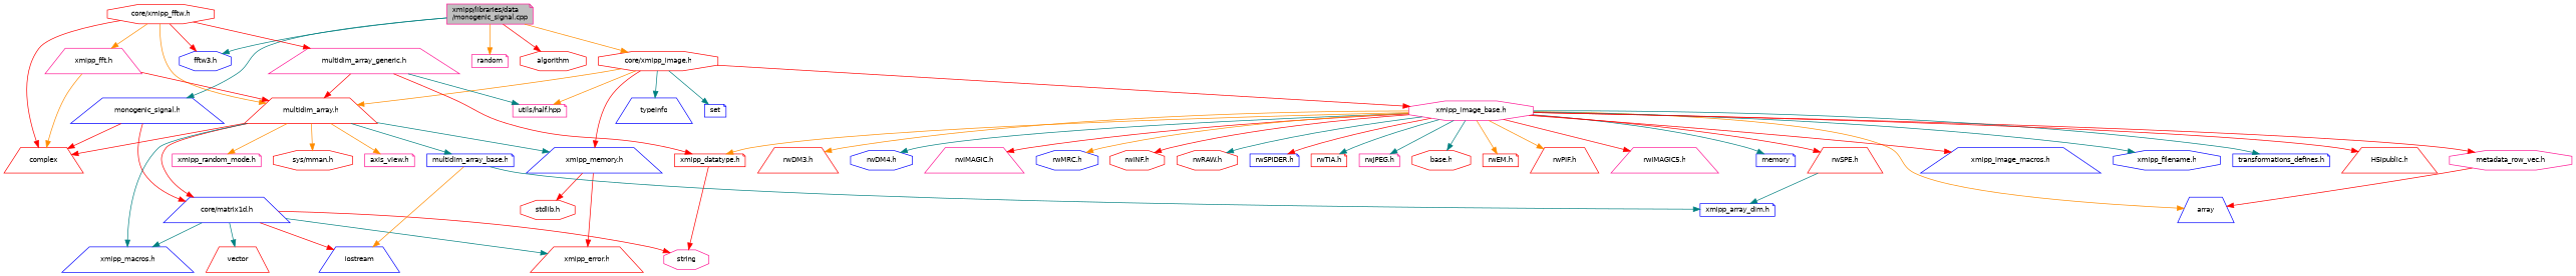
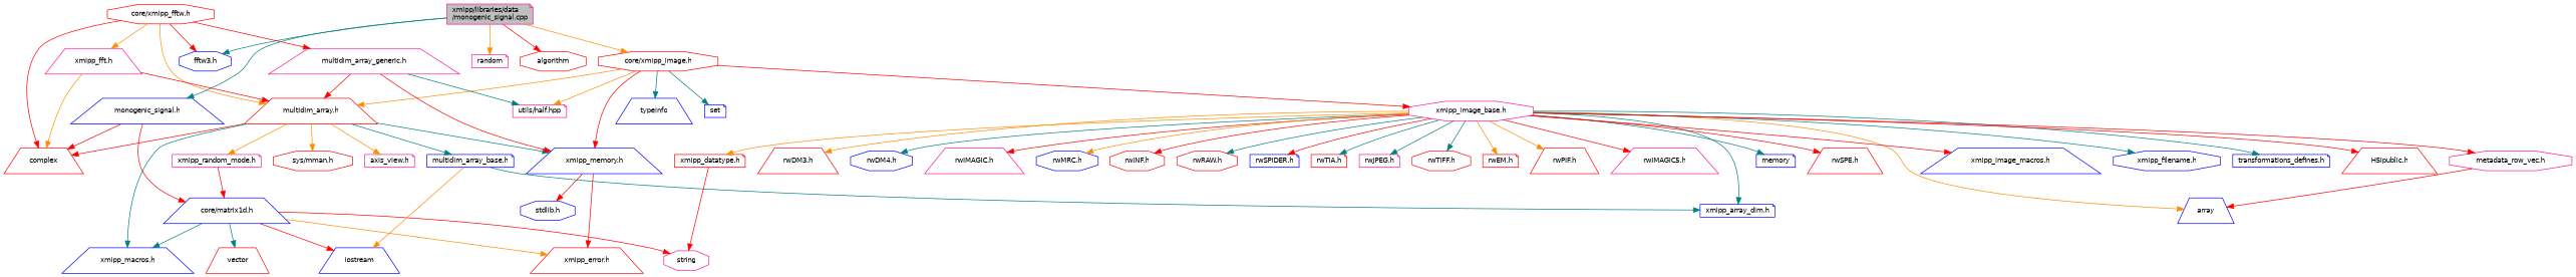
  digraph {
    node [color=blue fillcolor=white fontname=Helvetica fontsize=10 shape=trapezium style=filled]
    edge [color=red fontname=Helvetica fontsize=10 labelfontname=Helvetica labelfontsize=10 style=solid]
    n1 [color=deeppink fillcolor=grey75 fontcolor=black height=0.2 label="xmipp/libraries/data\l/monogenic_signal.cpp" shape=note width=0.4]
    n2 [height=0.2 label="monogenic_signal.h" width=0.4]
    n3 [color=red height=0.2 label="core/xmipp_image.h" shape=octagon width=0.4]
    n4 [color=deeppink height=0.2 label=random shape=note width=0.4]
    n5 [color=red height=0.2 label=algorithm shape=octagon width=0.4]
    n6 [height=0.2 label="fftw3.h" shape=octagon width=0.4]
    n7 [color=red height=0.2 label=complex width=0.4]
    n8 [height=0.2 label="core/matrix1d.h" width=0.4]
    n9 [height=0.2 label=typeinfo width=0.4]
    n10 [height=0.2 label=set shape=note width=0.4]
    n11 [color=red height=0.2 label="multidim_array.h" width=0.4]
    n12 [height=0.2 label="xmipp_memory.h" width=0.4]
    n13 [color=deeppink height=0.2 label="xmipp_image_base.h" shape=octagon width=0.4]
    n14 [color=deeppink height=0.2 label="utils/half.hpp" shape=note width=0.4]
    n15 [color=red height=0.2 label="core/xmipp_fftw.h" shape=octagon width=0.4]
    n16 [color=deeppink height=0.2 label="multidim_array_generic.h" width=0.4]
    n17 [color=deeppink height=0.2 label="xmipp_fft.h" width=0.4]
    n18 [height=0.2 label=iostream width=0.4]
    n19 [color=deeppink height=0.2 label=string shape=octagon width=0.4]
    n20 [color=red height=0.2 label=vector width=0.4]
    n21 [color=red height=0.2 label="xmipp_error.h" width=0.4]
    n22 [height=0.2 label="xmipp_macros.h" width=0.4]
    n23 [color=red height=0.2 label="sys/mman.h" shape=octagon width=0.4]
    n24 [color=deeppink height=0.2 label="xmipp_random_mode.h" shape=note width=0.4]
    n25 [height=0.2 label="multidim_array_base.h" shape=note width=0.4]
    n26 [color=deeppink height=0.2 label="axis_view.h" shape=note width=0.4]
-   n27 [color=red height=0.2 label="stdlib.h" shape=octagon width=0.4]
+   n27 [height=0.2 label="stdlib.h" shape=octagon width=0.4]
    n28 [height=0.2 label="xmipp_array_dim.h" shape=note width=0.4]
    n29 [height=0.2 label=memory shape=note width=0.4]
    n30 [height=0.2 label=array width=0.4]
    n31 [height=0.2 label="xmipp_image_macros.h" width=0.4]
    n32 [color=red height=0.2 label="xmipp_datatype.h" shape=note width=0.4]
    n33 [color=deeppink height=0.2 label="metadata_row_vec.h" shape=octagon width=0.4]
    n34 [height=0.2 label="xmipp_filename.h" shape=octagon width=0.4]
    n35 [height=0.2 label="transformations_defines.h" shape=note width=0.4]
    n36 [color=red height=0.2 label="H5Ipublic.h" width=0.4]
    n37 [color=red height=0.2 label="rwDM3.h" width=0.4]
    n38 [height=0.2 label="rwDM4.h" shape=octagon width=0.4]
    n39 [color=deeppink height=0.2 label="rwIMAGIC.h" width=0.4]
    n40 [height=0.2 label="rwMRC.h" shape=octagon width=0.4]
    n41 [color=red height=0.2 label="rwINF.h" shape=octagon width=0.4]
    n42 [color=red height=0.2 label="rwRAW.h" shape=octagon width=0.4]
    n43 [height=0.2 label="rwSPIDER.h" shape=note width=0.4]
    n44 [color=red height=0.2 label="rwSPE.h" width=0.4]
    n45 [color=red height=0.2 label="rwTIA.h" shape=note width=0.4]
    n46 [color=deeppink height=0.2 label="rwJPEG.h" shape=note width=0.4]
-   n47 [color=red height=0.2 label="base.h" shape=octagon width=0.4]
+   n47 [color=red height=0.2 label="rwTIFF.h" shape=octagon width=0.4]
    n48 [color=red height=0.2 label="rwEM.h" shape=note width=0.4]
    n49 [color=red height=0.2 label="rwPIF.h" width=0.4]
    n50 [color=deeppink height=0.2 label="rwIMAGIC5.h" width=0.4]
    n1 -> n2 [color=teal]
    n1 -> n3 [color=darkorange]
    n1 -> n4 [color=darkorange]
    n1 -> n5
    n1 -> n6 [color=teal]
    n2 -> n7
    n2 -> n8
    n3 -> n9 [color=teal]
    n3 -> n10 [color=teal]
    n3 -> n11 [color=darkorange]
    n3 -> n12
    n3 -> n13
    n3 -> n14 [color=darkorange]
    n8 -> n18
    n8 -> n19
    n8 -> n20 [color=teal]
-   n8 -> n21 [color=teal]
+   n8 -> n21 [color=darkorange]
    n8 -> n22 [color=teal]
    n11 -> n7
-   n11 -> n8
+   n24 -> n8
    n11 -> n12 [color=teal]
    n11 -> n22 [color=teal]
    n11 -> n23 [color=darkorange]
    n11 -> n24 [color=darkorange]
    n11 -> n25 [color=teal]
    n11 -> n26 [color=darkorange]
    n12 -> n21
    n12 -> n27
-   n44 -> n28 [color=teal]
+   n13 -> n28 [color=teal]
    n13 -> n29 [color=teal]
    n13 -> n30 [color=darkorange]
    n13 -> n31
    n13 -> n32 [color=darkorange]
    n13 -> n33
    n13 -> n34 [color=teal]
    n13 -> n35 [color=teal]
    n13 -> n36
    n13 -> n37 [color=darkorange]
    n13 -> n38 [color=teal]
    n13 -> n39
    n13 -> n40 [color=darkorange]
    n13 -> n41
    n13 -> n42 [color=teal]
    n13 -> n43
    n13 -> n44
    n13 -> n45 [color=teal]
    n13 -> n46 [color=teal]
    n13 -> n47 [color=teal]
    n13 -> n48 [color=darkorange]
    n13 -> n49 [color=darkorange]
    n13 -> n50
    n15 -> n6
    n15 -> n7
    n15 -> n11 [color=darkorange]
    n15 -> n16
    n15 -> n17 [color=darkorange]
    n16 -> n11
    n16 -> n14 [color=teal]
-   n16 -> n32
+   n16 -> n12
    n17 -> n7 [color=darkorange]
    n17 -> n11
    n25 -> n18 [color=darkorange]
    n25 -> n28 [color=teal]
    n32 -> n19
    n33 -> n30
  }
